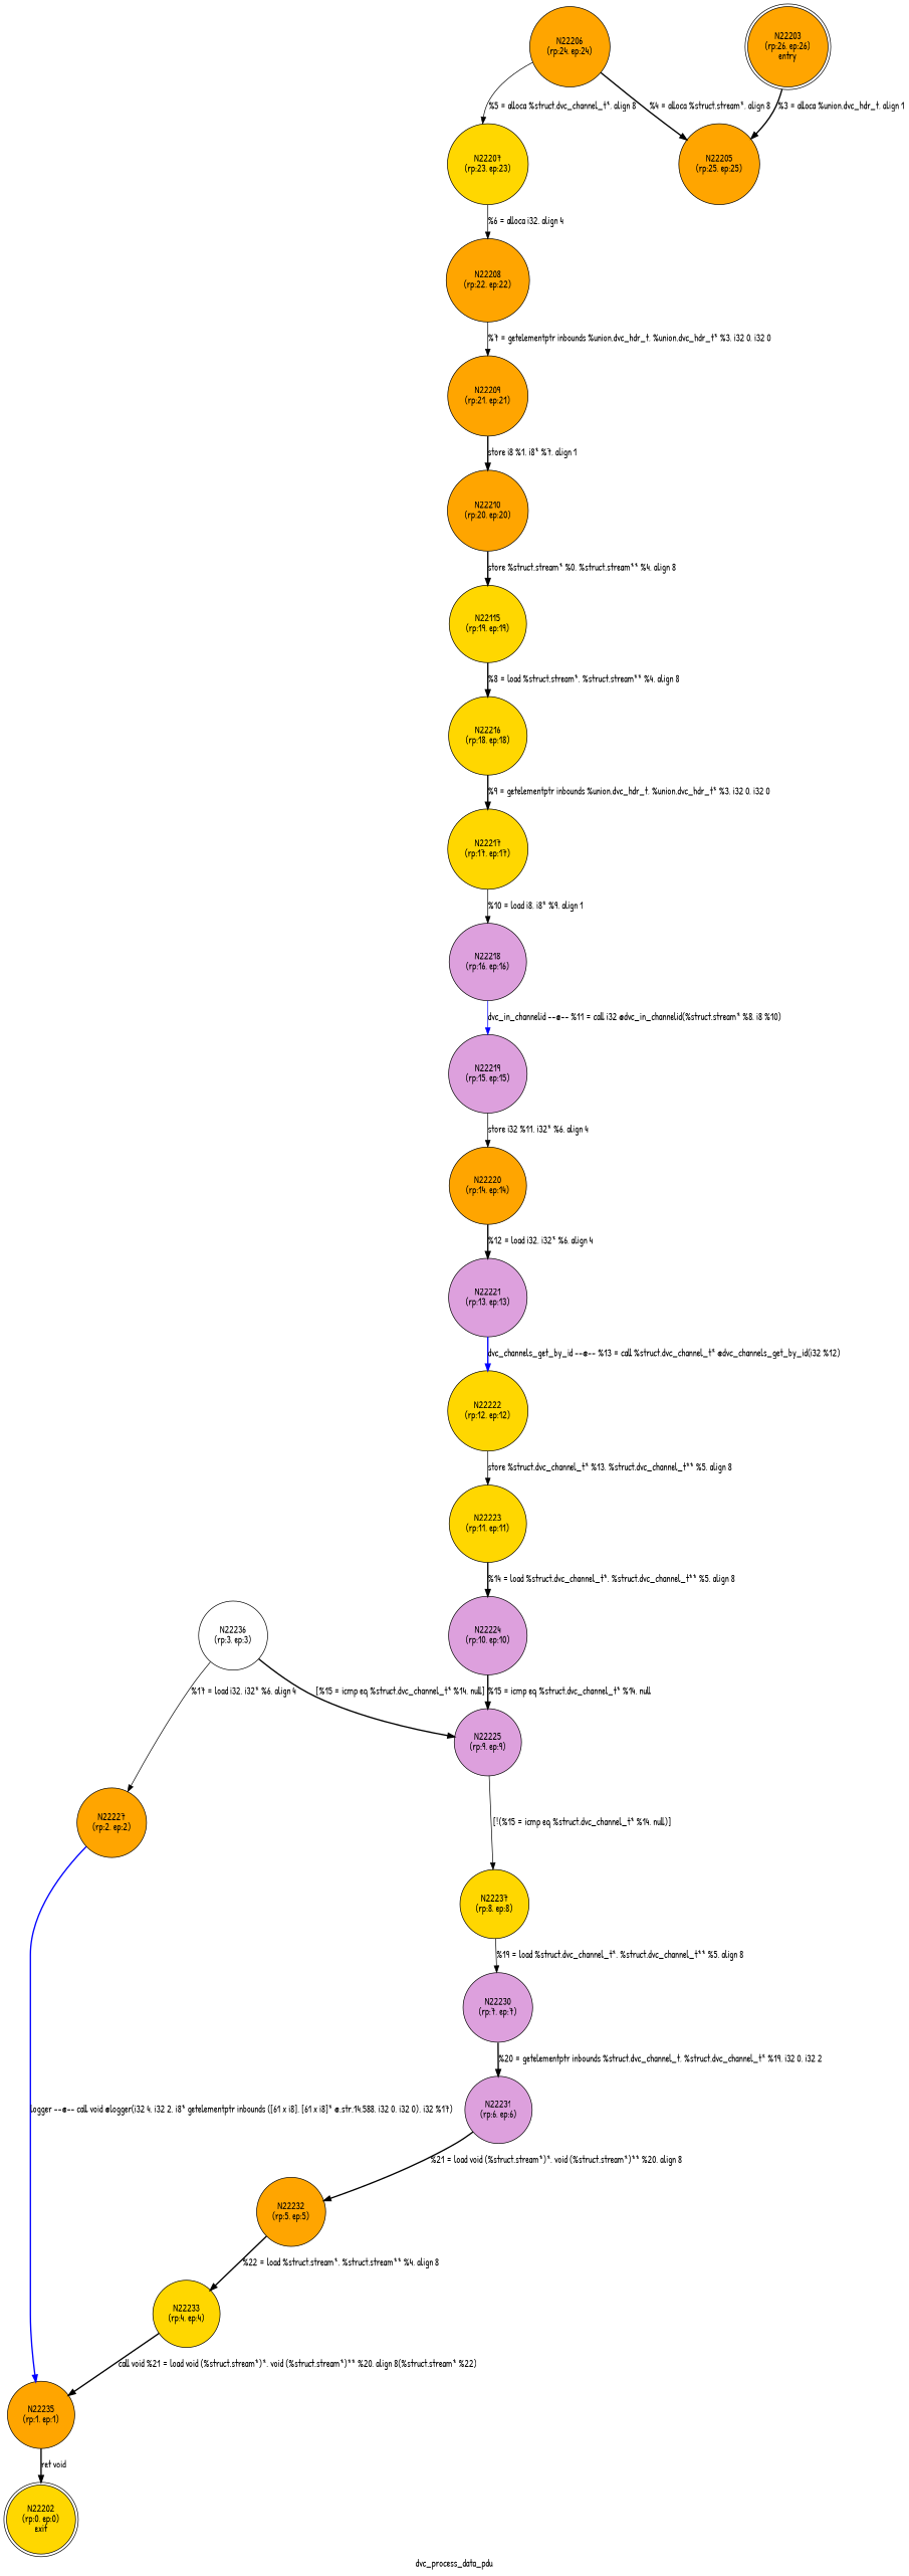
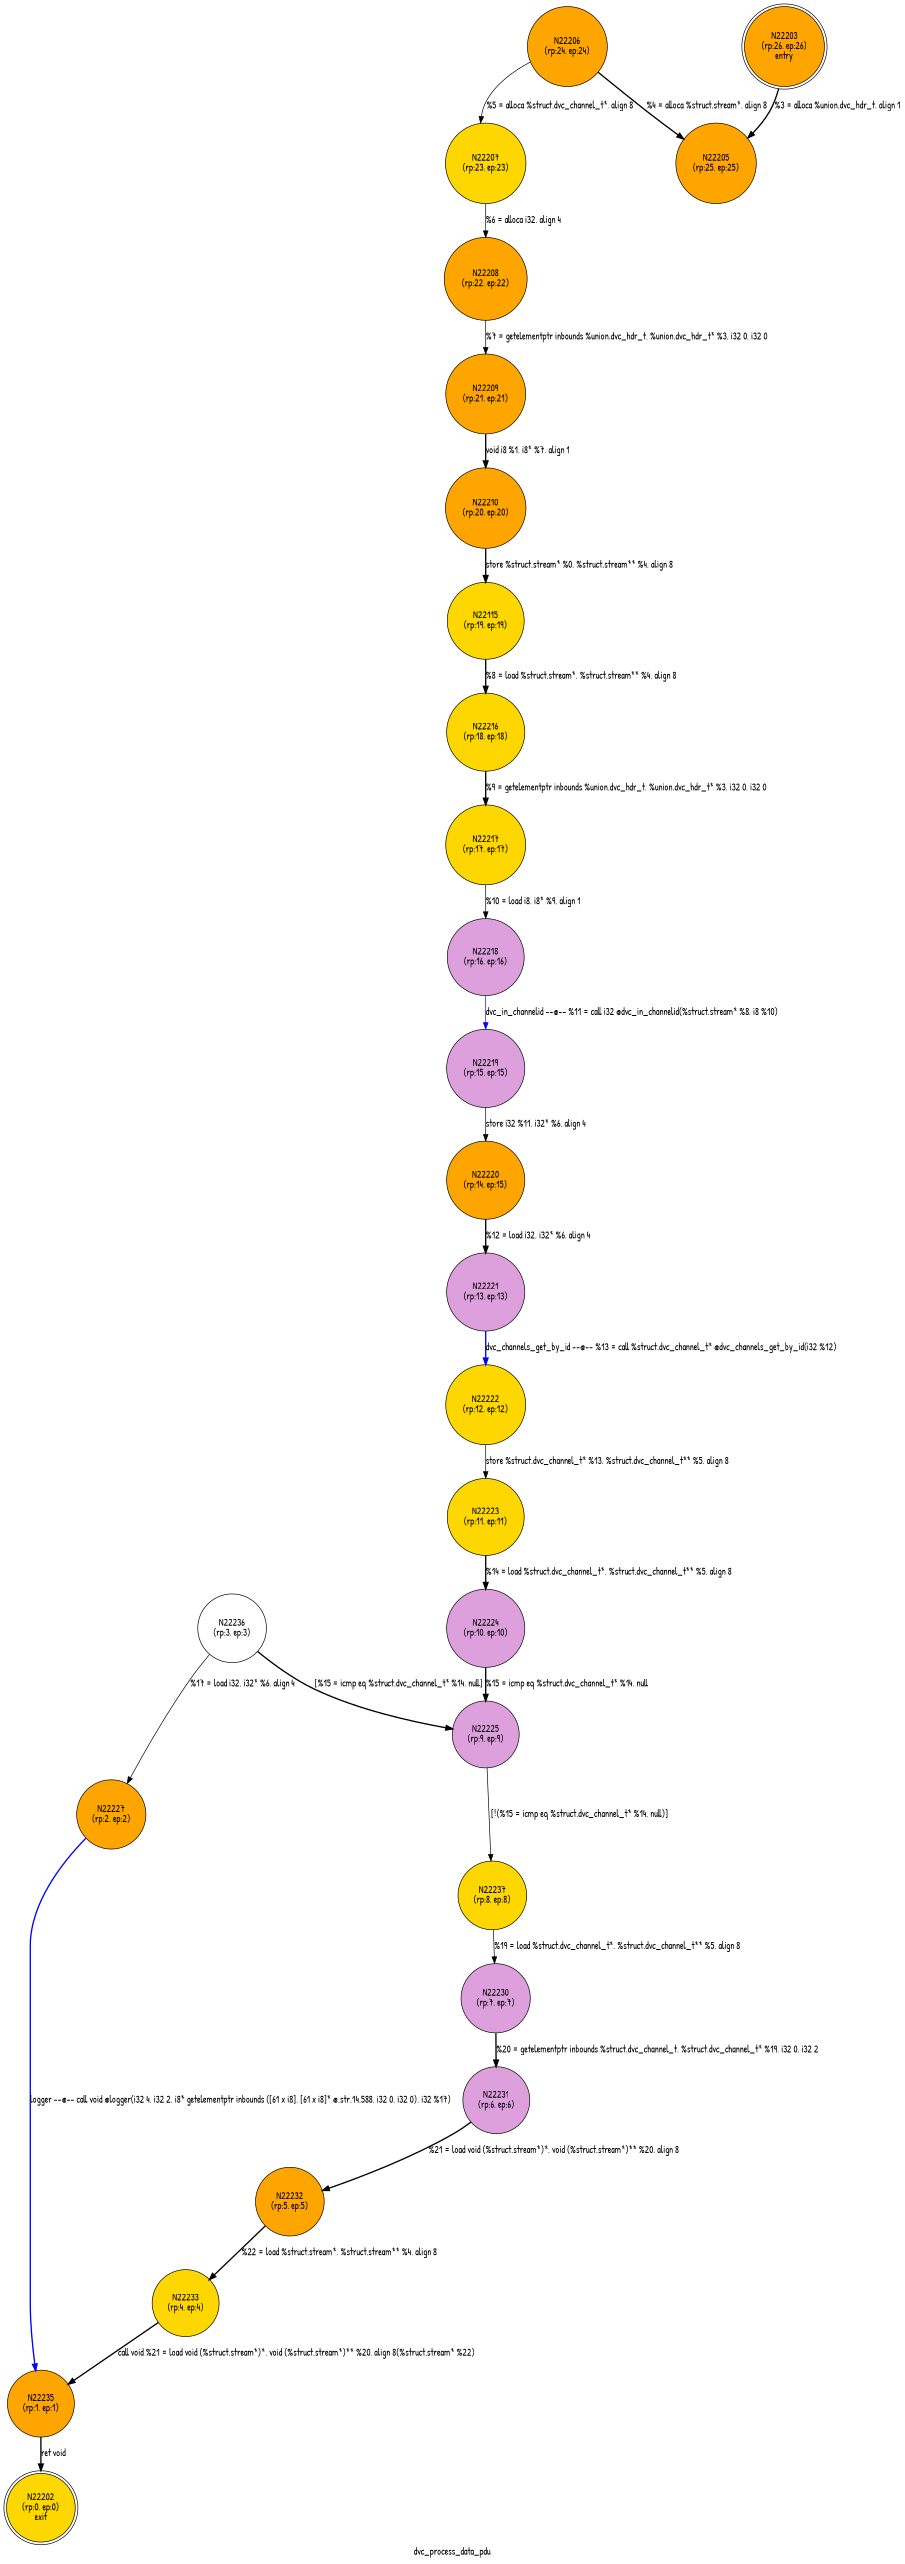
  digraph {
    fontname="Patrick Hand"
    label=dvc_process_data_pdu
    node [fillcolor=orange fontname="Patrick Hand" shape=circle style=filled]
    edge [fontname="Patrick Hand" style=bold]
    n1 [fillcolor=gold label="N22202\n(rp:0, ep:0)\nexit" shape=doublecircle]
    n2 [label="N22203\n(rp:26, ep:26)\nentry" shape=doublecircle]
    n3 [label="N22205\n(rp:25, ep:25)"]
    n4 [label="N22206\n(rp:24, ep:24)"]
    n5 [fillcolor=gold label="N22207\n(rp:23, ep:23)"]
    n6 [label="N22208\n(rp:22, ep:22)"]
    n7 [label="N22209\n(rp:21, ep:21)"]
    n8 [label="N22210\n(rp:20, ep:20)"]
    n9 [fillcolor=gold label="N22115\n(rp:19, ep:19)"]
    n10 [fillcolor=gold label="N22216\n(rp:18, ep:18)"]
    n11 [fillcolor=gold label="N22217\n(rp:17, ep:17)"]
    n12 [fillcolor=plum label="N22218\n(rp:16, ep:16)"]
    n13 [fillcolor=plum label="N22219\n(rp:15, ep:15)"]
-   n14 [label="N22220\n(rp:14, ep:14)"]
+   n14 [label="N22220\n(rp:14, ep:15)"]
    n15 [fillcolor=plum label="N22221\n(rp:13, ep:13)"]
    n16 [fillcolor=gold label="N22222\n(rp:12, ep:12)"]
    n17 [fillcolor=gold label="N22223\n(rp:11, ep:11)"]
    n18 [fillcolor=plum label="N22224\n(rp:10, ep:10)"]
    n19 [fillcolor=plum label="N22225\n(rp:9, ep:9)"]
    n20 [fillcolor=gold label="N22237\n(rp:8, ep:8)"]
    n21 [fillcolor=white label="N22236\n(rp:3, ep:3)"]
    n22 [label="N22227\n(rp:2, ep:2)"]
    n23 [fillcolor=plum label="N22230\n(rp:7, ep:7)"]
    n24 [label="N22235\n(rp:1, ep:1)"]
    n25 [fillcolor=plum label="N22231\n(rp:6, ep:6)"]
    n26 [label="N22232\n(rp:5, ep:5)"]
    n27 [fillcolor=gold label="N22233\n(rp:4, ep:4)"]
    n2 -> n3 [label="%3 = alloca %union.dvc_hdr_t, align 1"]
    n4 -> n3 [label="%4 = alloca %struct.stream*, align 8"]
    n4 -> n5 [label="%5 = alloca %struct.dvc_channel_t*, align 8" style=solid]
    n5 -> n6 [label="%6 = alloca i32, align 4" style=solid]
    n6 -> n7 [label="%7 = getelementptr inbounds %union.dvc_hdr_t, %union.dvc_hdr_t* %3, i32 0, i32 0" style=solid]
-   n7 -> n8 [label="store i8 %1, i8* %7, align 1"]
+   n7 -> n8 [label="void i8 %1, i8* %7, align 1"]
    n8 -> n9 [label="store %struct.stream* %0, %struct.stream** %4, align 8"]
    n9 -> n10 [label="%8 = load %struct.stream*, %struct.stream** %4, align 8"]
    n10 -> n11 [label="%9 = getelementptr inbounds %union.dvc_hdr_t, %union.dvc_hdr_t* %3, i32 0, i32 0"]
    n11 -> n12 [label="%10 = load i8, i8* %9, align 1" style=solid]
    n12 -> n13 [color=blue label="dvc_in_channelid --@-- %11 = call i32 @dvc_in_channelid(%struct.stream* %8, i8 %10)" style=solid]
    n13 -> n14 [label="store i32 %11, i32* %6, align 4" style=solid]
    n14 -> n15 [label="%12 = load i32, i32* %6, align 4"]
    n15 -> n16 [color=blue label="dvc_channels_get_by_id --@-- %13 = call %struct.dvc_channel_t* @dvc_channels_get_by_id(i32 %12)"]
    n16 -> n17 [label="store %struct.dvc_channel_t* %13, %struct.dvc_channel_t** %5, align 8" style=solid]
    n17 -> n18 [label="%14 = load %struct.dvc_channel_t*, %struct.dvc_channel_t** %5, align 8"]
    n18 -> n19 [label="%15 = icmp eq %struct.dvc_channel_t* %14, null"]
    n19 -> n20 [label="[!(%15 = icmp eq %struct.dvc_channel_t* %14, null)]" style=solid]
    n20 -> n23 [label="%19 = load %struct.dvc_channel_t*, %struct.dvc_channel_t** %5, align 8" style=solid]
    n21 -> n19 [label="[%15 = icmp eq %struct.dvc_channel_t* %14, null]"]
    n21 -> n22 [label="%17 = load i32, i32* %6, align 4" style=solid]
    n22 -> n24 [color=blue label="logger --@-- call void @logger(i32 4, i32 2, i8* getelementptr inbounds ([61 x i8], [61 x i8]* @.str.14.588, i32 0, i32 0), i32 %17)"]
    n23 -> n25 [label="%20 = getelementptr inbounds %struct.dvc_channel_t, %struct.dvc_channel_t* %19, i32 0, i32 2"]
    n24 -> n1 [label="ret void"]
    n25 -> n26 [label="%21 = load void (%struct.stream*)*, void (%struct.stream*)** %20, align 8"]
    n26 -> n27 [label="%22 = load %struct.stream*, %struct.stream** %4, align 8"]
    n27 -> n24 [label="call void %21 = load void (%struct.stream*)*, void (%struct.stream*)** %20, align 8(%struct.stream* %22)"]
  }
